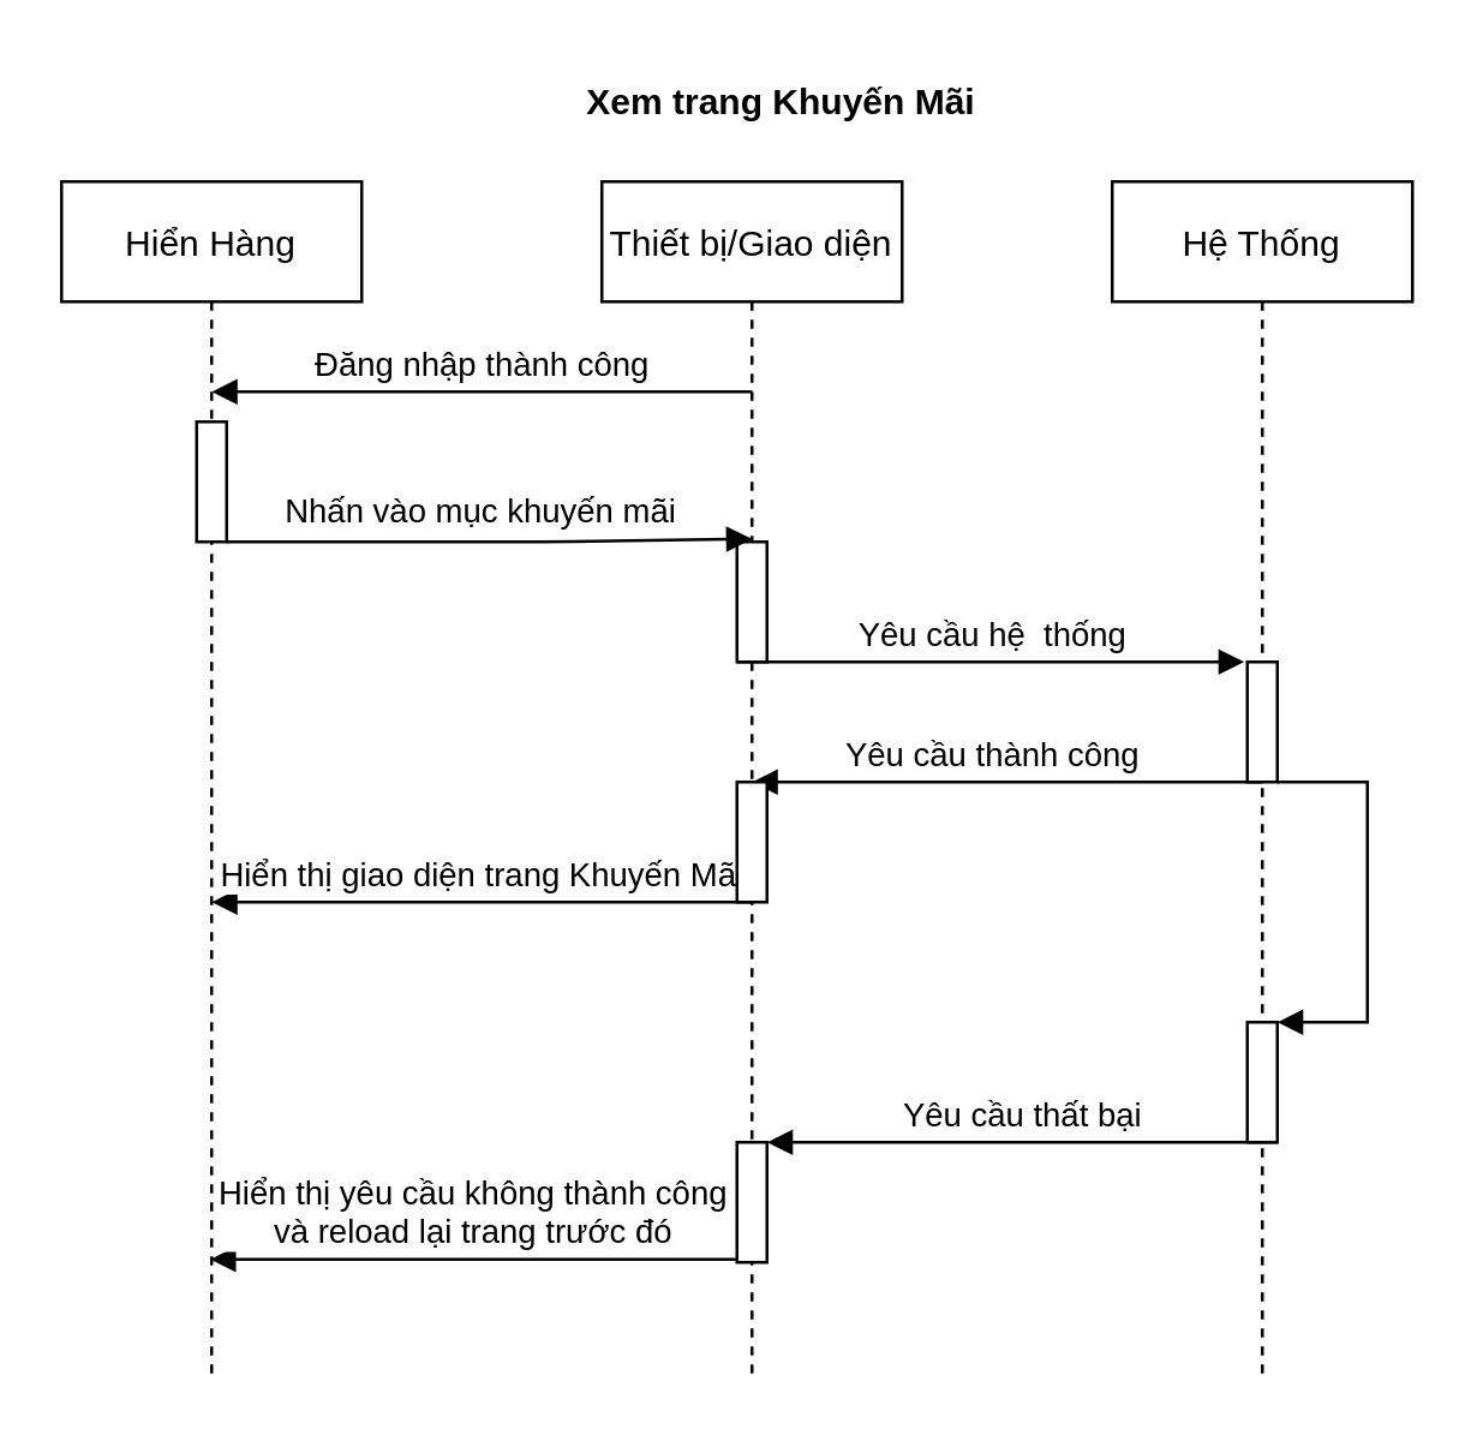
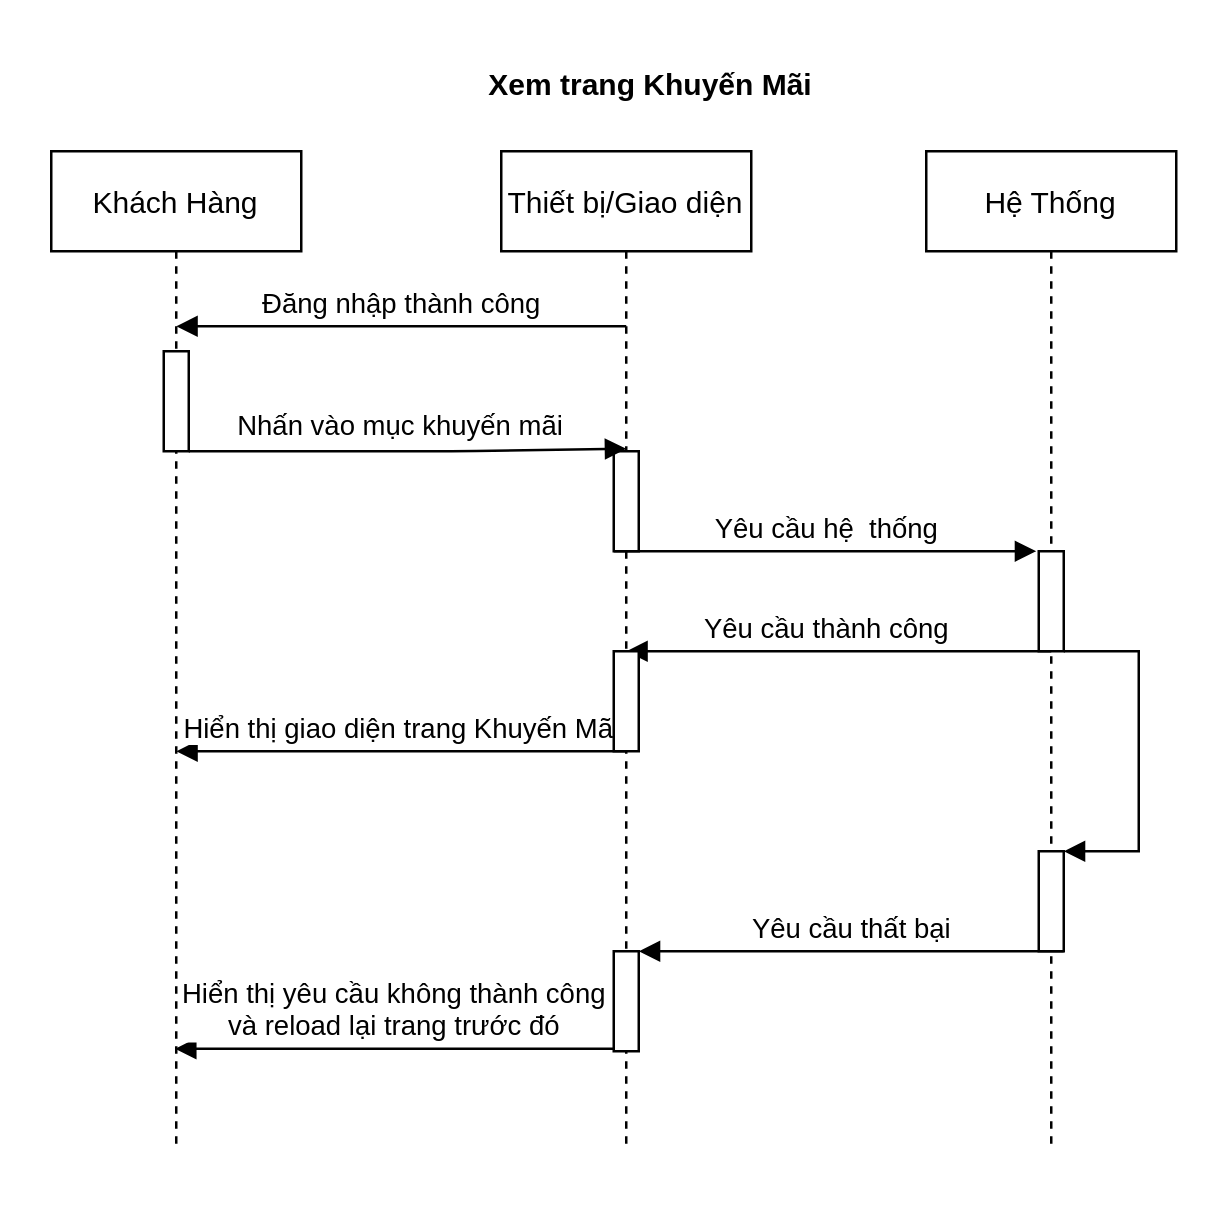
  <mxCell id="0" />
  <mxCell id="1" parent="0" />
- <mxCell id="2" value="Hiển Hàng" style="shape=umlLifeline;perimeter=lifelinePerimeter;container=1;collapsible=0;recursiveResize=0;rounded=0;shadow=0;strokeWidth=1;" parent="1" vertex="1"><mxGeometry x="20" y="60" width="100" height="400" as="geometry" /></mxCell>
+ <mxCell id="2" value="Khách Hàng" style="shape=umlLifeline;perimeter=lifelinePerimeter;container=1;collapsible=0;recursiveResize=0;rounded=0;shadow=0;strokeWidth=1;" parent="1" vertex="1"><mxGeometry x="20" y="60" width="100" height="400" as="geometry" /></mxCell>
  <mxCell id="3" value="" style="points=[];perimeter=orthogonalPerimeter;rounded=0;shadow=0;strokeWidth=1;" parent="2" vertex="1"><mxGeometry x="45" y="80" width="10" height="40" as="geometry" /></mxCell>
  <mxCell id="4" value="Thiết bị/Giao diện" style="shape=umlLifeline;perimeter=lifelinePerimeter;container=1;collapsible=0;recursiveResize=0;rounded=0;shadow=0;strokeWidth=1;" parent="1" vertex="1"><mxGeometry x="200" y="60" width="100" height="400" as="geometry" /></mxCell>
  <mxCell id="5" value="" style="points=[];perimeter=orthogonalPerimeter;rounded=0;shadow=0;strokeWidth=1;" parent="4" vertex="1"><mxGeometry x="45" y="120" width="10" height="40" as="geometry" /></mxCell>
  <mxCell id="6" value="Nhấn vào mục khuyến mãi" style="verticalAlign=bottom;endArrow=block;shadow=0;strokeWidth=1;" parent="1" source="3" edge="1"><mxGeometry x="-0.029" y="1" relative="1" as="geometry"><mxPoint x="175" y="140" as="sourcePoint" /><mxPoint x="250" y="179" as="targetPoint" /><Array as="points"><mxPoint x="180" y="180" /></Array><mxPoint as="offset" /></mxGeometry></mxCell>
  <mxCell id="7" value="Hệ Thống" style="shape=umlLifeline;perimeter=lifelinePerimeter;container=1;collapsible=0;recursiveResize=0;rounded=0;shadow=0;strokeWidth=1;" parent="1" vertex="1"><mxGeometry x="370" y="60" width="100" height="400" as="geometry" /></mxCell>
  <mxCell id="8" value="" style="points=[];perimeter=orthogonalPerimeter;rounded=0;shadow=0;strokeWidth=1;" parent="7" vertex="1"><mxGeometry x="45" y="160" width="10" height="40" as="geometry" /></mxCell>
  <mxCell id="9" value="Yêu cầu hệ&amp;nbsp; thống" style="html=1;verticalAlign=bottom;endArrow=block;entryX=-0.1;entryY=0;entryDx=0;entryDy=0;entryPerimeter=0;" parent="1" target="8" edge="1"><mxGeometry x="0.006" width="80" relative="1" as="geometry"><mxPoint x="245" y="220" as="sourcePoint" /><mxPoint x="410" y="220" as="targetPoint" /><mxPoint as="offset" /></mxGeometry></mxCell>
  <mxCell id="10" value="Yêu cầu thành công" style="html=1;verticalAlign=bottom;endArrow=block;exitX=0.5;exitY=1;exitDx=0;exitDy=0;exitPerimeter=0;" parent="1" source="8" edge="1"><mxGeometry x="0.059" width="80" relative="1" as="geometry"><mxPoint x="335" y="260" as="sourcePoint" /><mxPoint x="250" y="260" as="targetPoint" /><mxPoint as="offset" /></mxGeometry></mxCell>
  <mxCell id="11" value="Hiển thị giao diện trang Khuyến Mãi" style="html=1;verticalAlign=bottom;endArrow=block;exitX=0.5;exitY=1;exitDx=0;exitDy=0;exitPerimeter=0;" parent="1" source="12" edge="1"><mxGeometry width="80" relative="1" as="geometry"><mxPoint x="240" y="300" as="sourcePoint" /><mxPoint x="70" y="300" as="targetPoint" /><mxPoint as="offset" /></mxGeometry></mxCell>
  <mxCell id="12" value="" style="points=[];perimeter=orthogonalPerimeter;rounded=0;shadow=0;strokeWidth=1;" parent="1" vertex="1"><mxGeometry x="245" y="260" width="10" height="40" as="geometry" /></mxCell>
  <mxCell id="13" value="" style="html=1;points=[];perimeter=orthogonalPerimeter;" parent="1" vertex="1"><mxGeometry x="415" y="340" width="10" height="40" as="geometry" /></mxCell>
  <mxCell id="14" value="" style="edgeStyle=orthogonalEdgeStyle;html=1;align=left;spacingLeft=2;endArrow=block;rounded=0;entryX=1;entryY=0;" parent="1" target="13" edge="1"><mxGeometry y="85" relative="1" as="geometry"><mxPoint x="425" y="260" as="sourcePoint" /><Array as="points"><mxPoint x="455" y="260" /><mxPoint x="455" y="340" /></Array><mxPoint as="offset" /></mxGeometry></mxCell>
  <mxCell id="15" value="Yêu cầu thất bại" style="html=1;verticalAlign=bottom;endArrow=block;exitX=0.5;exitY=1;exitDx=0;exitDy=0;exitPerimeter=0;" parent="1" edge="1"><mxGeometry width="80" relative="1" as="geometry"><mxPoint x="425" y="380" as="sourcePoint" /><mxPoint x="255" y="380" as="targetPoint" /><mxPoint as="offset" /></mxGeometry></mxCell>
  <mxCell id="16" value="" style="points=[];perimeter=orthogonalPerimeter;rounded=0;shadow=0;strokeWidth=1;" parent="1" vertex="1"><mxGeometry x="245" y="380" width="10" height="40" as="geometry" /></mxCell>
  <mxCell id="17" value="Hiển thị yêu cầu không thành công&lt;br&gt;và reload lại trang trước đó" style="html=1;verticalAlign=bottom;endArrow=block;exitX=0.5;exitY=1;exitDx=0;exitDy=0;exitPerimeter=0;" parent="1" target="2" edge="1"><mxGeometry width="80" relative="1" as="geometry"><mxPoint x="245" y="419" as="sourcePoint" /><mxPoint x="75" y="419" as="targetPoint" /><mxPoint as="offset" /></mxGeometry></mxCell>
  <mxCell id="18" value="Xem trang Khuyến Mãi" style="text;align=center;fontStyle=1;verticalAlign=middle;spacingLeft=3;spacingRight=3;strokeColor=none;rotatable=0;points=[[0,0.5],[1,0.5]];portConstraint=eastwest;" parent="1" vertex="1"><mxGeometry x="220" y="20" width="80" height="26" as="geometry" /></mxCell>
  <mxCell id="19" value="Đăng nhập thành công" style="html=1;verticalAlign=bottom;endArrow=block;exitX=0.5;exitY=1;exitDx=0;exitDy=0;exitPerimeter=0;" edge="1" parent="1"><mxGeometry width="80" relative="1" as="geometry"><mxPoint x="250" y="130" as="sourcePoint" /><mxPoint x="70" y="130" as="targetPoint" /><mxPoint as="offset" /></mxGeometry></mxCell>
